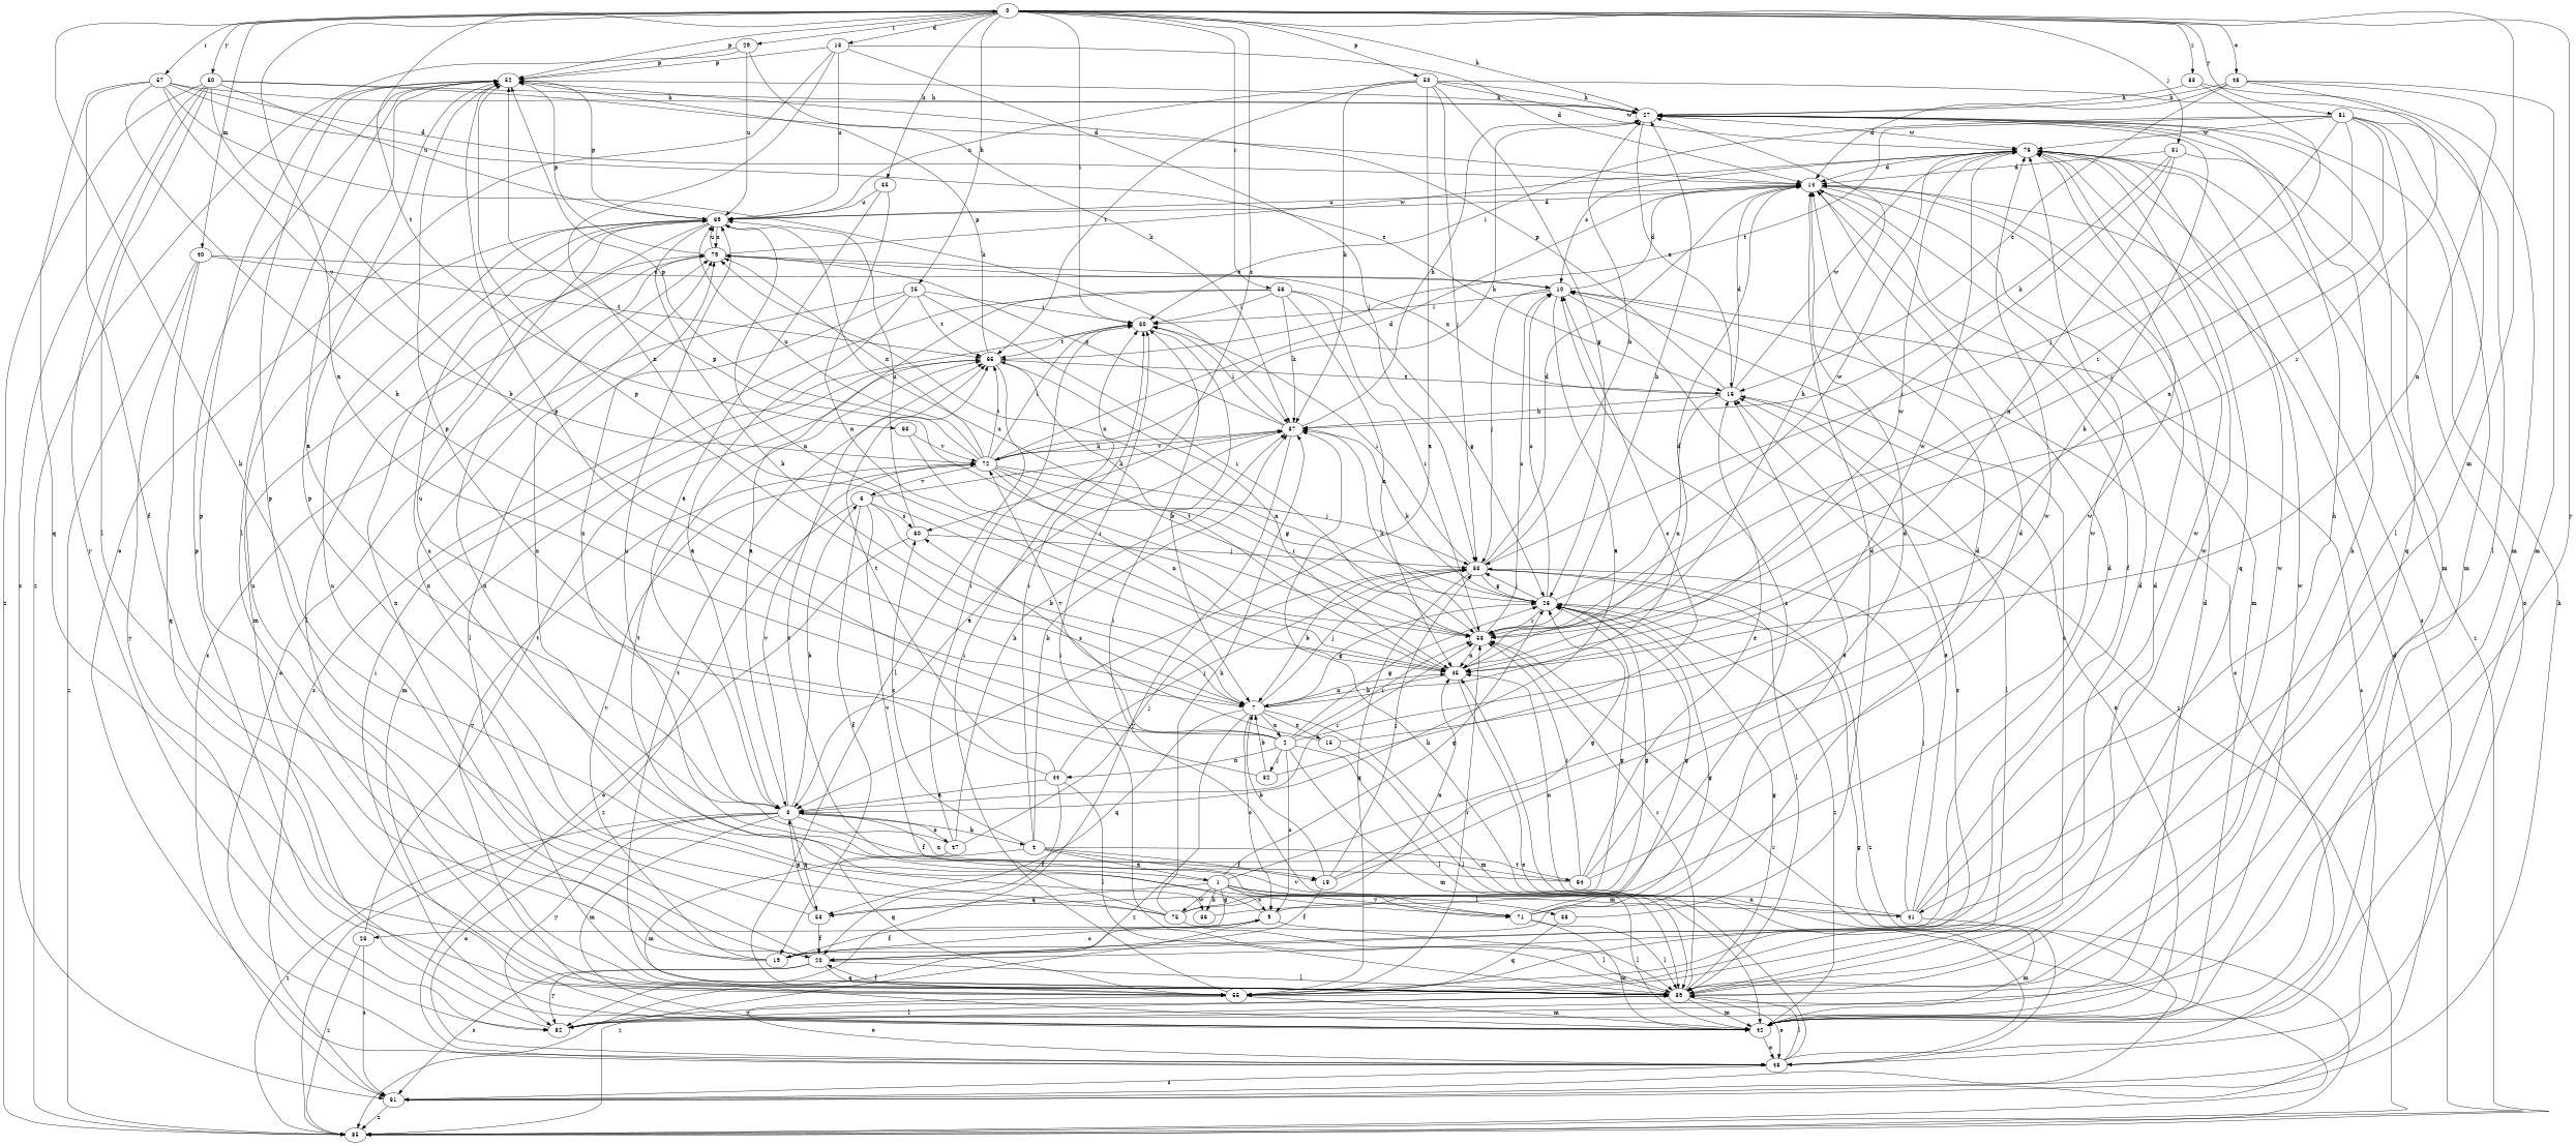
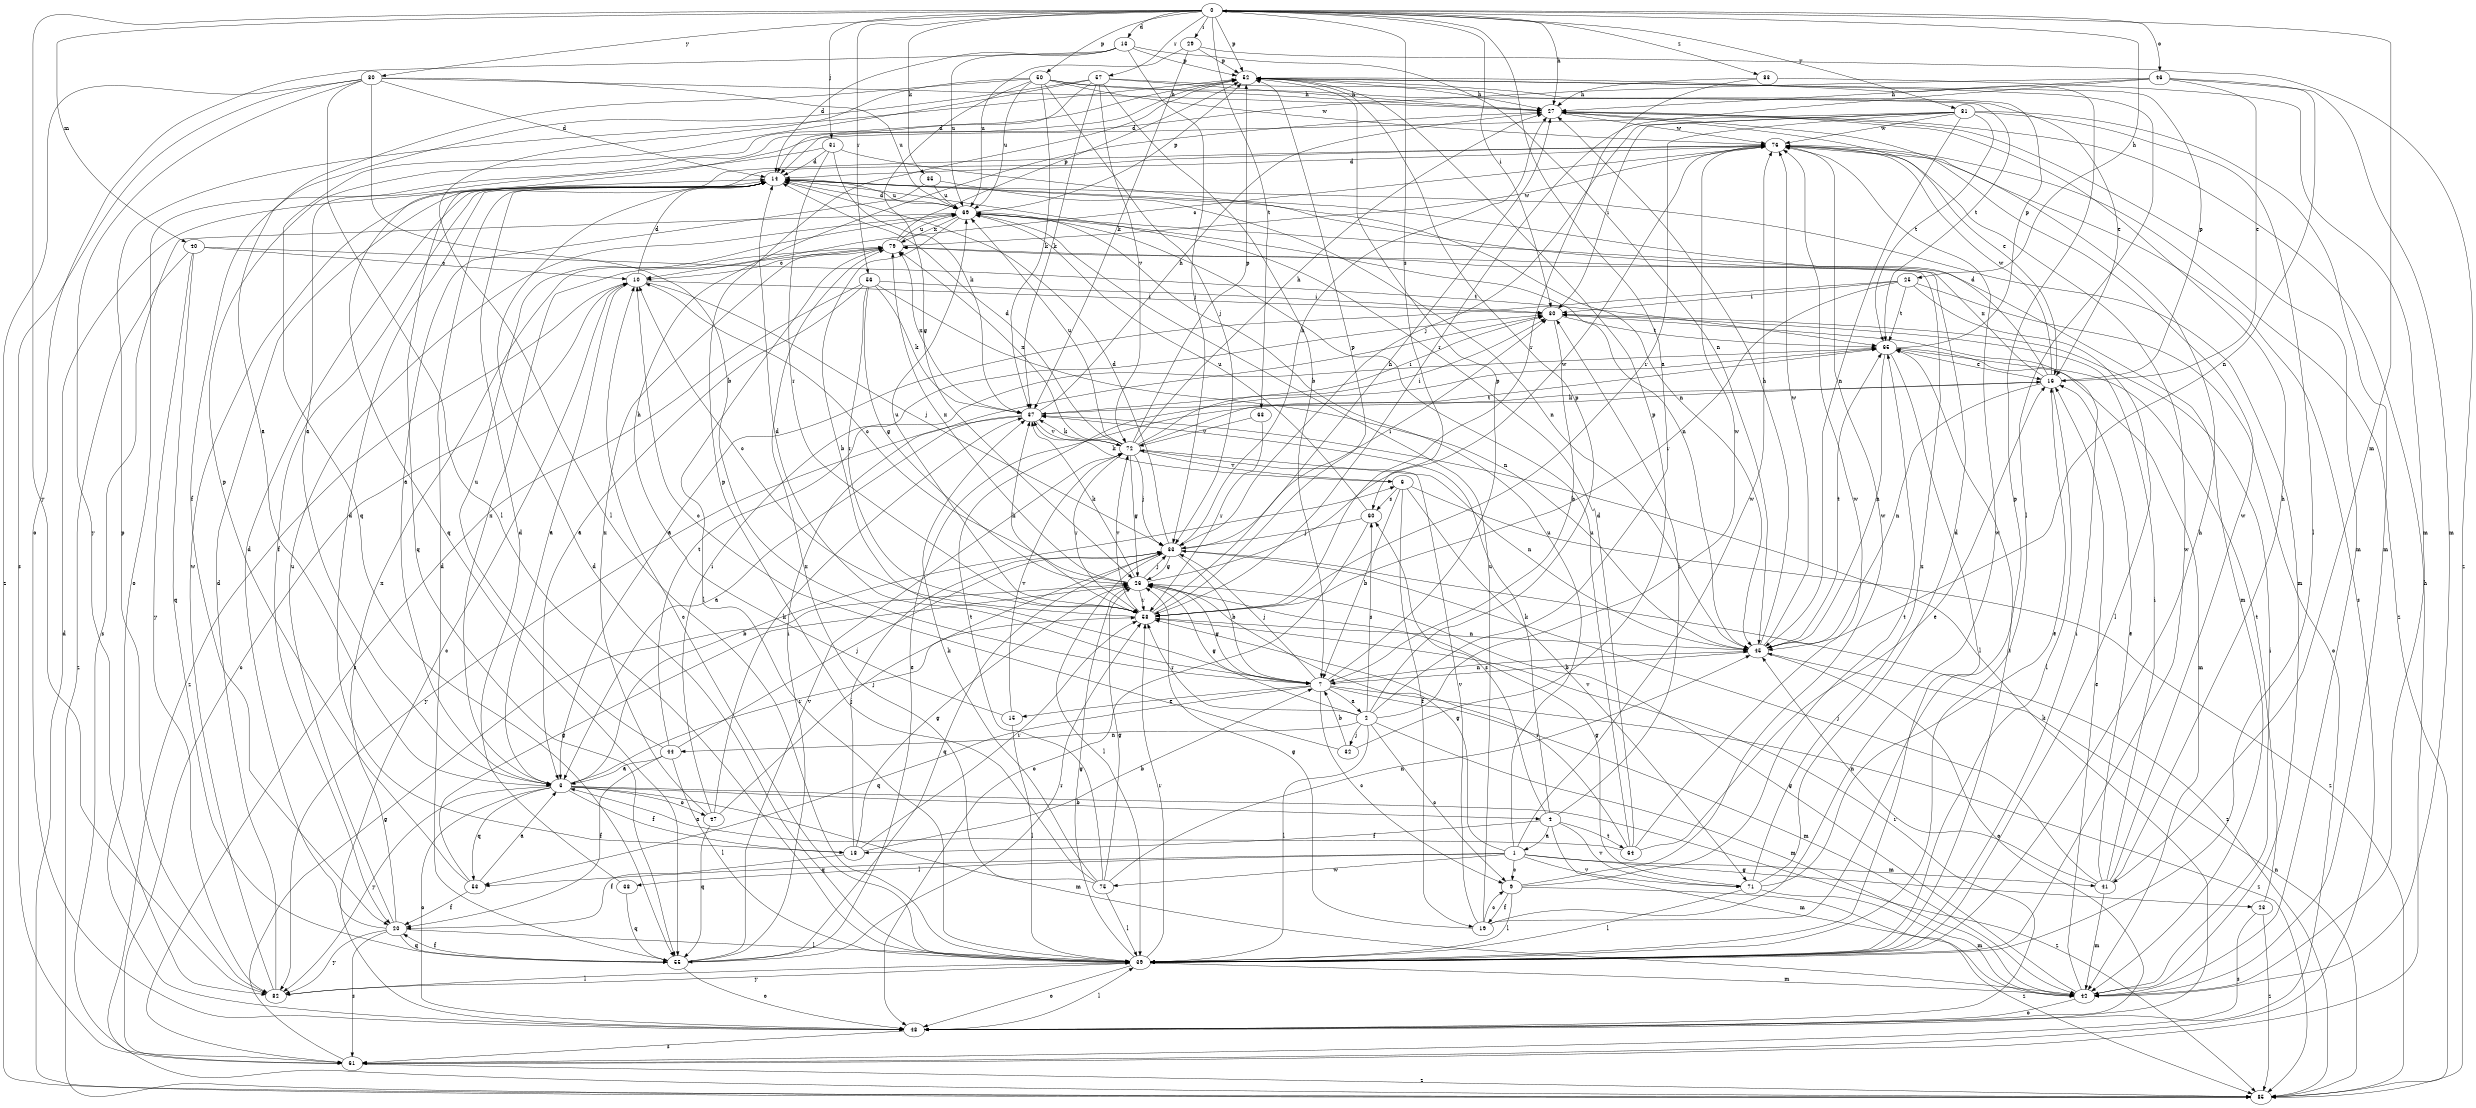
  strict digraph {
    0
    13
    25
    27
    29
    30
    31
    35
-   36
    40
    41
    46
    50
    52
    56
    57
    60
    63
    80
    81
    82
    83
    69
    48
    14
    33
    45
    39
    58
    3
    65
    76
    42
    16
    85
    37
    7
    10
    55
    n40 [label=26]
    61
    72
    20
    1
    9
    23
    38
    53
    71
    75
    19
    79
    2
    32
    44
    4
    6
    18
    47
    64
    15
    0 -> 13 [label=d]
    0 -> 25 [label=h]
    0 -> 27 [label=h]
    0 -> 29 [label=i]
    0 -> 30 [label=i]
    0 -> 31 [label=j]
    0 -> 35 [label=k]
-   0 -> 36 [label=k]
    0 -> 40 [label=m]
    0 -> 41 [label=m]
    0 -> 46 [label=o]
    0 -> 50 [label=p]
    0 -> 52 [label=p]
    0 -> 56 [label=r]
    0 -> 57 [label=r]
    0 -> 60 [label=s]
    0 -> 63 [label=t]
    0 -> 80 [label=y]
    0 -> 81 [label=y]
    0 -> 82 [label=y]
    0 -> 83 [label=z]
    13 -> 52 [label=p]
    13 -> 69 [label=u]
    13 -> 48 [label=o]
    13 -> 14 [label=d]
    13 -> 33 [label=j]
    13 -> 45 [label=n]
    25 -> 30 [label=i]
    25 -> 48 [label=o]
    25 -> 39 [label=l]
    25 -> 58 [label=r]
    25 -> 3 [label=a]
    25 -> 65 [label=t]
    27 -> 76 [label=w]
    27 -> 42 [label=m]
    27 -> 16 [label=e]
    29 -> 52 [label=p]
    29 -> 69 [label=u]
    29 -> 85 [label=z]
    29 -> 37 [label=k]
    30 -> 65 [label=t]
    30 -> 7 [label=b]
    31 -> 48 [label=o]
    31 -> 14 [label=d]
    31 -> 45 [label=n]
    31 -> 58 [label=r]
    31 -> 37 [label=k]
    35 -> 69 [label=u]
    35 -> 45 [label=n]
    35 -> 3 [label=a]
-   36 -> 10 [label=c]
    40 -> 82 [label=y]
    40 -> 65 [label=t]
    40 -> 85 [label=z]
    40 -> 10 [label=c]
    40 -> 55 [label=q]
    41 -> 27 [label=h]
    41 -> 30 [label=i]
    41 -> 33 [label=j]
    41 -> 45 [label=n]
    41 -> 76 [label=w]
    41 -> 42 [label=m]
    41 -> 16 [label=e]
    46 -> 27 [label=h]
    46 -> 14 [label=d]
    46 -> 45 [label=n]
    46 -> 58 [label=r]
    46 -> 42 [label=m]
    46 -> 16 [label=e]
    50 -> 27 [label=h]
    50 -> 69 [label=u]
    50 -> 33 [label=j]
    50 -> 39 [label=l]
    50 -> 3 [label=a]
    50 -> 65 [label=t]
    50 -> 76 [label=w]
    50 -> 37 [label=k]
    50 -> n40 [label=g]
    52 -> 27 [label=h]
    52 -> 39 [label=l]
    52 -> 3 [label=a]
    56 -> 30 [label=i]
    56 -> 45 [label=n]
    56 -> 58 [label=r]
    56 -> 3 [label=a]
    56 -> 37 [label=k]
    56 -> n40 [label=g]
    56 -> 61 [label=s]
    57 -> 27 [label=h]
    57 -> 14 [label=d]
    57 -> 16 [label=e]
    57 -> 37 [label=k]
    57 -> 7 [label=b]
    57 -> 55 [label=q]
    57 -> 72 [label=v]
    57 -> 20 [label=f]
    60 -> 69 [label=u]
    60 -> 48 [label=o]
    60 -> 33 [label=j]
    63 -> 58 [label=r]
    63 -> 72 [label=v]
    80 -> 27 [label=h]
    80 -> 82 [label=y]
    80 -> 69 [label=u]
    80 -> 14 [label=d]
    80 -> 39 [label=l]
    80 -> 85 [label=z]
    80 -> 7 [label=b]
    80 -> 61 [label=s]
    81 -> 30 [label=i]
    81 -> 33 [label=j]
    81 -> 45 [label=n]
    81 -> 39 [label=l]
    81 -> 58 [label=r]
    81 -> 65 [label=t]
    81 -> 76 [label=w]
    81 -> 42 [label=m]
    81 -> 55 [label=q]
    82 -> 52 [label=p]
    82 -> 14 [label=d]
    82 -> 39 [label=l]
    82 -> 76 [label=w]
    83 -> 27 [label=h]
    83 -> 58 [label=r]
    83 -> 42 [label=m]
    69 -> 52 [label=p]
    69 -> 14 [label=d]
    69 -> 45 [label=n]
    69 -> 42 [label=m]
    69 -> 7 [label=b]
    69 -> 61 [label=s]
    69 -> 79 [label=x]
    48 -> 39 [label=l]
    48 -> 58 [label=r]
    48 -> 37 [label=k]
    48 -> 10 [label=c]
    48 -> 61 [label=s]
    14 -> 69 [label=u]
    14 -> 42 [label=m]
    14 -> 20 [label=f]
    33 -> 27 [label=h]
    33 -> 30 [label=i]
    33 -> 14 [label=d]
    33 -> 39 [label=l]
    33 -> 85 [label=z]
    33 -> 7 [label=b]
    33 -> 55 [label=q]
    33 -> n40 [label=g]
    45 -> 27 [label=h]
    45 -> 48 [label=o]
    45 -> 65 [label=t]
    45 -> 76 [label=w]
    45 -> 7 [label=b]
    39 -> 27 [label=h]
    39 -> 30 [label=i]
    39 -> 82 [label=y]
    39 -> 48 [label=o]
    39 -> 14 [label=d]
    39 -> 58 [label=r]
    39 -> 65 [label=t]
    39 -> 76 [label=w]
    39 -> 42 [label=m]
    39 -> 10 [label=c]
    39 -> n40 [label=g]
    58 -> 27 [label=h]
    58 -> 52 [label=p]
    58 -> 69 [label=u]
    58 -> 45 [label=n]
    58 -> 37 [label=k]
    58 -> 10 [label=c]
-   3 -> 72 [label=v]
+   58 -> 72 [label=v]
    3 -> 82 [label=y]
    3 -> 48 [label=o]
    3 -> 58 [label=r]
    3 -> 42 [label=m]
    3 -> 85 [label=z]
    3 -> 53 [label=q]
    3 -> 79 [label=x]
    3 -> 4 [label=b]
    3 -> 6 [label=b]
    3 -> 18 [label=f]
    3 -> 47 [label=o]
    65 -> 52 [label=p]
    65 -> 45 [label=n]
    65 -> 39 [label=l]
    65 -> 42 [label=m]
    65 -> 16 [label=e]
    76 -> 14 [label=d]
    76 -> 85 [label=z]
    76 -> 10 [label=c]
    76 -> 55 [label=q]
    76 -> 61 [label=s]
    42 -> 30 [label=i]
    42 -> 48 [label=o]
    42 -> 16 [label=e]
-   42 -> n40 [label=z]
+   42 -> n40 [label=g]
    16 -> 52 [label=p]
    16 -> 14 [label=d]
    16 -> 45 [label=n]
    16 -> 39 [label=l]
    16 -> 76 [label=w]
    16 -> 37 [label=k]
    16 -> 79 [label=x]
    85 -> 14 [label=d]
    85 -> 45 [label=n]
    37 -> 27 [label=h]
    37 -> 30 [label=i]
    37 -> 82 [label=y]
    37 -> 3 [label=a]
    37 -> 72 [label=v]
    37 -> 79 [label=x]
    7 -> 52 [label=p]
    7 -> 14 [label=d]
    7 -> 33 [label=j]
    7 -> 45 [label=n]
    7 -> 42 [label=m]
    7 -> 85 [label=z]
    7 -> n40 [label=g]
    7 -> 9 [label=c]
    7 -> 53 [label=q]
    7 -> 2 [label=a]
    7 -> 15 [label=e]
    10 -> 30 [label=i]
    10 -> 14 [label=d]
    10 -> 33 [label=j]
    10 -> 3 [label=a]
    10 -> 85 [label=z]
    55 -> 30 [label=i]
    55 -> 48 [label=o]
    55 -> 14 [label=d]
    55 -> 58 [label=r]
-   55 -> 42 [label=m]
    55 -> 16 [label=e]
    55 -> 72 [label=v]
    55 -> 20 [label=f]
    n40 -> 33 [label=j]
    n40 -> 58 [label=r]
    n40 -> 76 [label=w]
    n40 -> 37 [label=k]
    n40 -> 10 [label=c]
    n40 -> 79 [label=x]
    61 -> 27 [label=h]
    61 -> 85 [label=z]
    61 -> 10 [label=c]
    61 -> n40 [label=g]
    72 -> 27 [label=h]
    72 -> 30 [label=i]
    72 -> 52 [label=p]
    72 -> 69 [label=u]
    72 -> 14 [label=d]
    72 -> 33 [label=j]
    72 -> 45 [label=n]
    72 -> 58 [label=r]
    72 -> 65 [label=t]
    72 -> 37 [label=k]
    72 -> n40 [label=g]
    72 -> 79 [label=x]
    72 -> 6 [label=v]
    20 -> 82 [label=y]
    20 -> 69 [label=u]
    20 -> 14 [label=d]
    20 -> 39 [label=l]
    20 -> 55 [label=q]
    20 -> 61 [label=s]
    20 -> 79 [label=x]
-   1 -> 36 [label=k]
    1 -> 41 [label=m]
    1 -> 69 [label=u]
    1 -> 76 [label=w]
    1 -> n40 [label=g]
    1 -> 9 [label=c]
    1 -> 23 [label=g]
    1 -> 38 [label=l]
    1 -> 53 [label=q]
    1 -> 71 [label=v]
    1 -> 75 [label=w]
    9 -> 39 [label=l]
    9 -> 65 [label=t]
    9 -> 76 [label=w]
    9 -> 85 [label=z]
    9 -> 19 [label=f]
    23 -> 65 [label=t]
    23 -> 85 [label=z]
    23 -> 61 [label=s]
    38 -> 14 [label=d]
    38 -> 55 [label=q]
    53 -> 52 [label=p]
    53 -> 3 [label=a]
    53 -> n40 [label=g]
    53 -> 20 [label=f]
    71 -> 14 [label=d]
    71 -> 39 [label=l]
    71 -> 42 [label=m]
    71 -> 16 [label=e]
    71 -> n40 [label=g]
    71 -> 79 [label=x]
    75 -> 52 [label=p]
    75 -> 45 [label=n]
    75 -> 39 [label=l]
    75 -> 65 [label=t]
    75 -> 37 [label=k]
    75 -> n40 [label=g]
    75 -> 79 [label=x]
    19 -> 52 [label=p]
    19 -> 69 [label=u]
    19 -> 76 [label=w]
    19 -> n40 [label=g]
    19 -> 72 [label=v]
    19 -> 9 [label=c]
    79 -> 52 [label=p]
    79 -> 69 [label=u]
    79 -> 39 [label=l]
    79 -> 76 [label=w]
    79 -> 10 [label=c]
    2 -> 0 [label=a]
    2 -> 52 [label=p]
    2 -> 60 [label=s]
    2 -> 39 [label=l]
    2 -> 58 [label=r]
    2 -> 76 [label=w]
    2 -> 42 [label=m]
    2 -> n40 [label=g]
    2 -> 9 [label=c]
    2 -> 32 [label=j]
    2 -> 44 [label=n]
    32 -> 52 [label=p]
    32 -> 7 [label=b]
    32 -> 10 [label=c]
    44 -> 69 [label=u]
    44 -> 33 [label=j]
    44 -> 39 [label=l]
    44 -> 3 [label=a]
    44 -> 65 [label=t]
    44 -> 20 [label=f]
    4 -> 30 [label=i]
    4 -> 60 [label=s]
    4 -> 42 [label=m]
    4 -> 37 [label=k]
    4 -> 1 [label=a]
    4 -> 71 [label=v]
    4 -> 18 [label=f]
    4 -> 64 [label=t]
    6 -> 60 [label=s]
    6 -> 85 [label=z]
    6 -> 37 [label=k]
    6 -> 7 [label=b]
    6 -> 71 [label=v]
    6 -> 19 [label=f]
    18 -> 14 [label=d]
    18 -> 33 [label=j]
+   18 -> 58 [label=r]
    18 -> 7 [label=b]
    18 -> n40 [label=g]
    18 -> 20 [label=f]
    47 -> 30 [label=i]
    47 -> 33 [label=j]
    47 -> 37 [label=k]
    47 -> 55 [label=q]
    47 -> 79 [label=x]
    64 -> 69 [label=u]
    64 -> 14 [label=d]
    64 -> 58 [label=r]
    64 -> 3 [label=a]
    64 -> 76 [label=w]
    64 -> 16 [label=e]
    15 -> 27 [label=h]
    15 -> 39 [label=l]
    15 -> 72 [label=v]
  }
